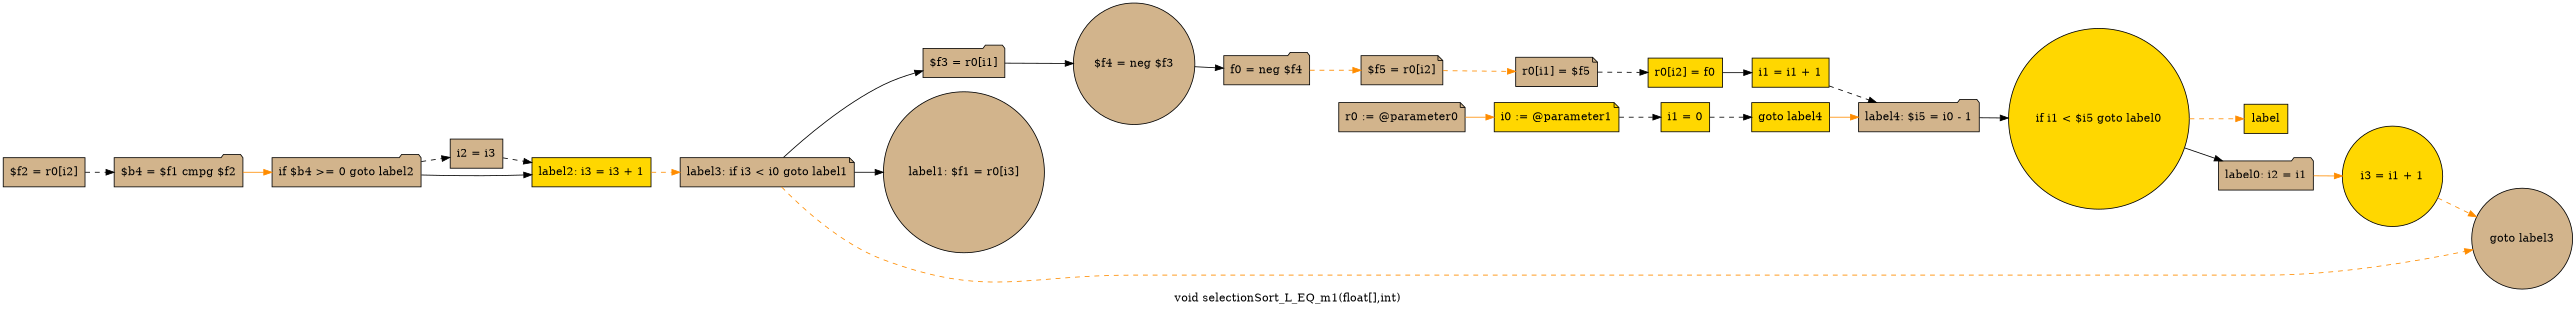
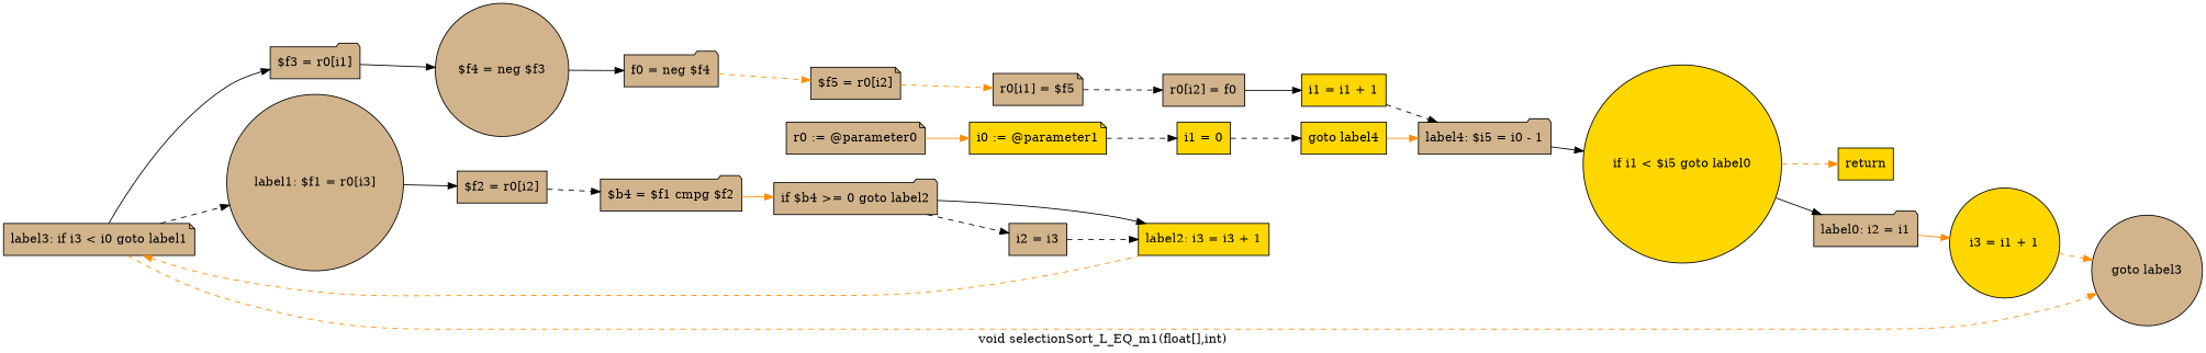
  digraph {
    label="void selectionSort_L_EQ_m1(float[],int)"
    rankdir=LR
    node [fillcolor=tan shape=box style=filled]
    edge [color=black style=dashed]
    n1 [label="r0 := @parameter0" shape=note]
    n2 [fillcolor=gold label="i0 := @parameter1" shape=note]
    n3 [fillcolor=gold label="i1 = 0"]
    n4 [fillcolor=gold label="goto label4"]
    n5 [label="label4: $i5 = i0 - 1" shape=folder]
    n6 [fillcolor=gold label="if i1 < $i5 goto label0" shape=circle]
    n7 [label="label0: i2 = i1" shape=folder]
-   n8 [fillcolor=gold label=label]
+   n8 [fillcolor=gold label=return]
    n9 [fillcolor=gold label="i3 = i1 + 1" shape=circle]
    n10 [label="goto label3" shape=circle]
    n11 [label="label3: if i3 < i0 goto label1" shape=note]
    n12 [label="label1: $f1 = r0[i3]" shape=circle]
    n13 [label="$f3 = r0[i1]" shape=folder]
    n14 [label="$f2 = r0[i2]"]
    n15 [label="$f4 = neg $f3" shape=circle]
    n16 [label="$b4 = $f1 cmpg $f2" shape=folder]
    n17 [label="if $b4 >= 0 goto label2" shape=folder]
    n18 [label="i2 = i3"]
    n19 [fillcolor=gold label="label2: i3 = i3 + 1"]
    n20 [label="f0 = neg $f4" shape=folder]
    n21 [label="$f5 = r0[i2]" shape=note]
    n22 [label="r0[i1] = $f5" shape=note]
-   n23 [fillcolor=gold label="r0[i2] = f0"]
+   n23 [label="r0[i2] = f0"]
    n24 [fillcolor=gold label="i1 = i1 + 1"]
    n1 -> n2 [color=darkorange style=solid]
    n2 -> n3
    n3 -> n4
    n4 -> n5 [color=darkorange style=solid]
    n5 -> n6 [style=solid]
    n6 -> n7 [style=solid]
    n6 -> n8 [color=darkorange]
    n7 -> n9 [color=darkorange style=solid]
    n9 -> n10 [color=darkorange]
    n11 -> n10 [color=darkorange]
-   n11 -> n12 [style=solid]
+   n11 -> n12
    n11 -> n13 [style=solid]
+   n12 -> n14 [style=solid]
    n13 -> n15 [style=solid]
    n14 -> n16
    n15 -> n20 [style=solid]
    n16 -> n17 [color=darkorange style=solid]
    n17 -> n18
    n17 -> n19 [style=solid]
    n18 -> n19
    n19 -> n11 [color=darkorange]
    n20 -> n21 [color=darkorange]
    n21 -> n22 [color=darkorange]
    n22 -> n23
    n23 -> n24 [style=solid]
    n24 -> n5
  }
